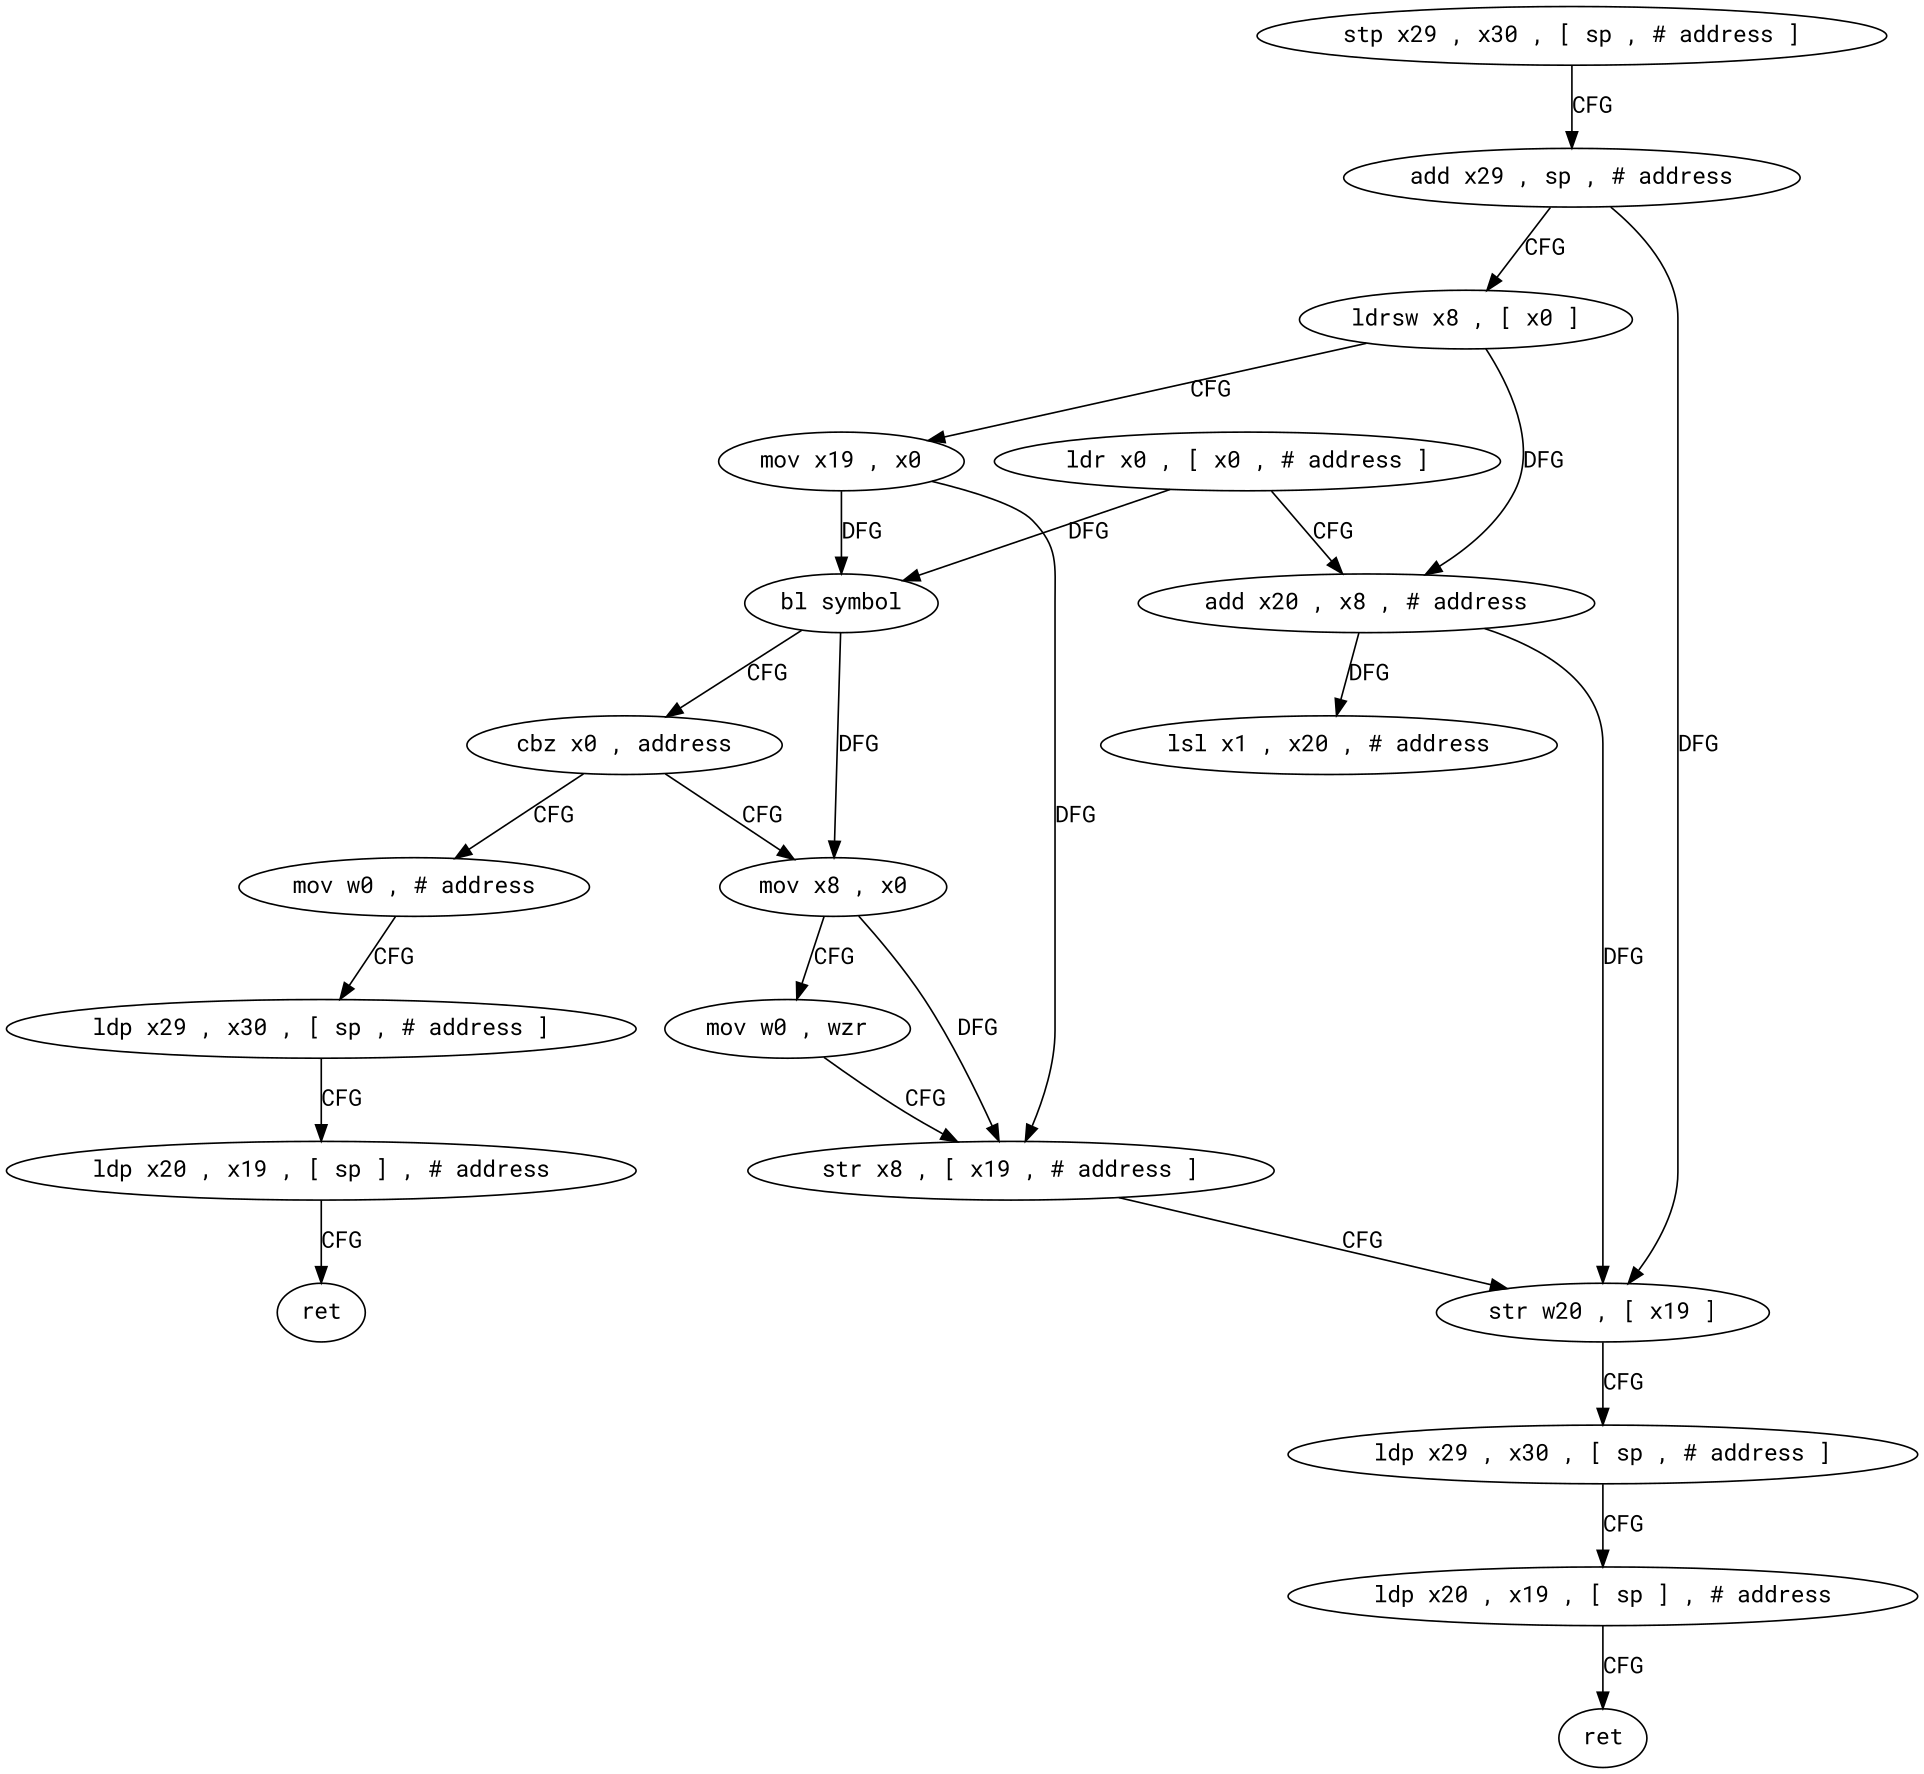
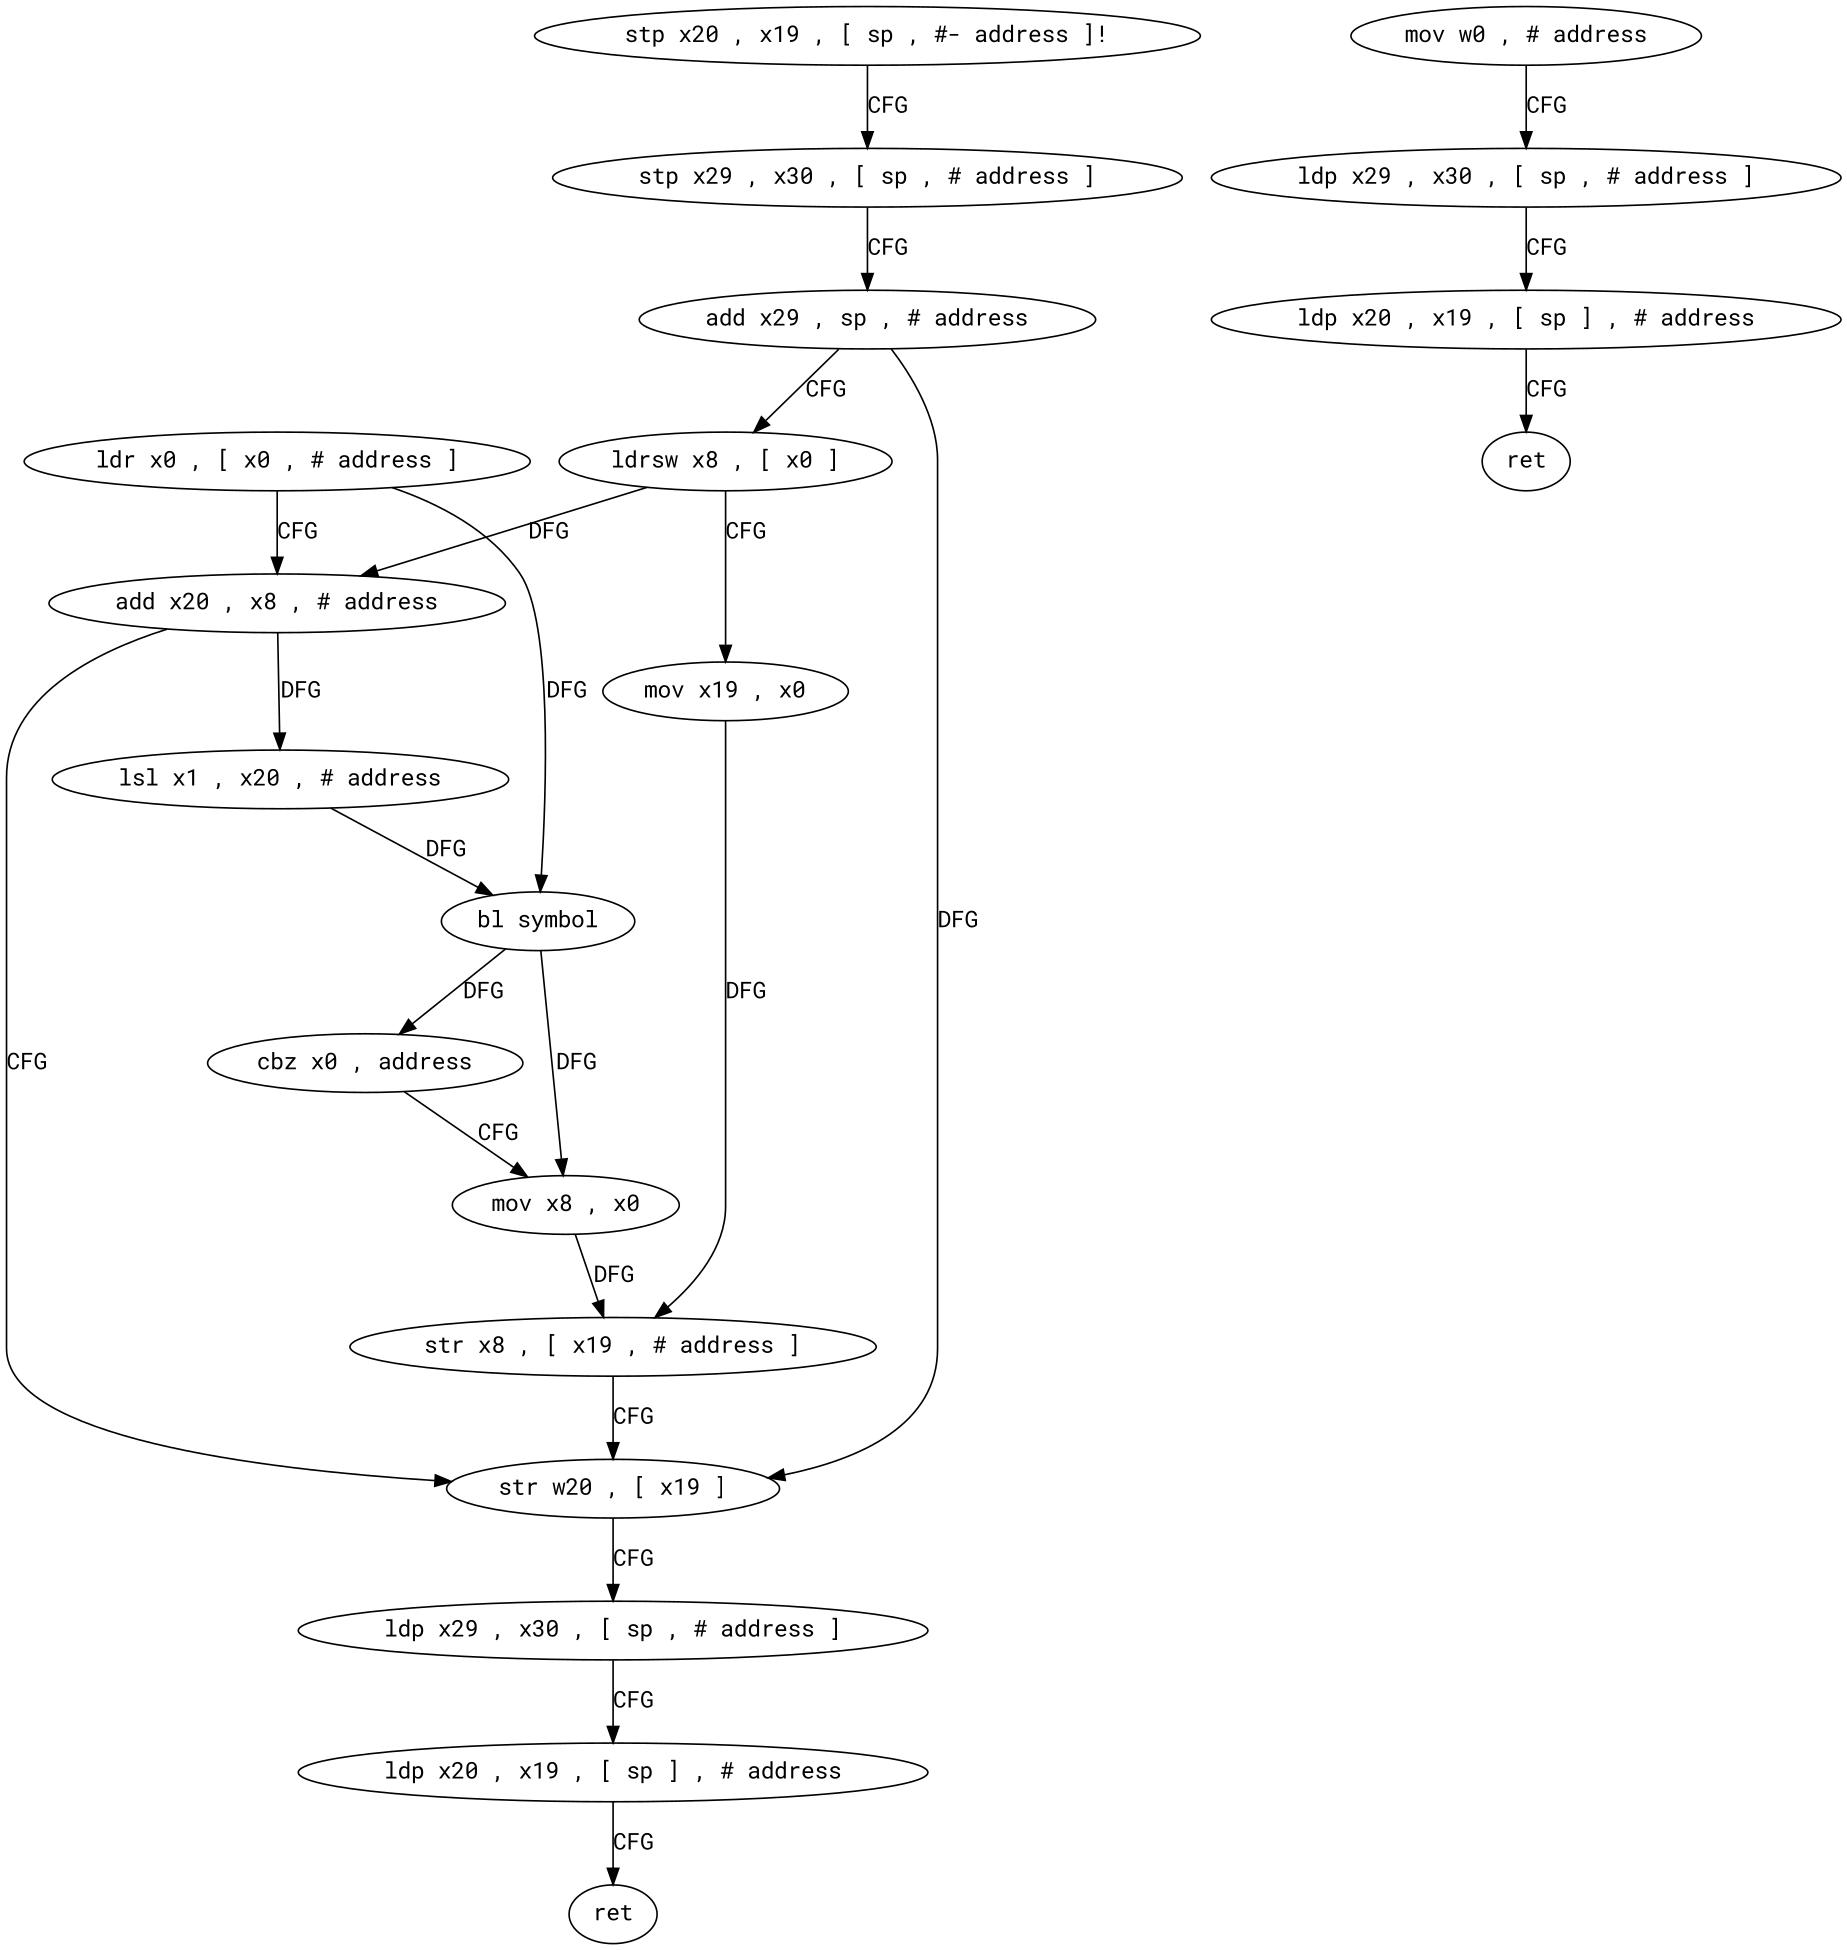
  digraph {
    fontname="Roboto Mono"
    node [fontname="Roboto Mono"]
    edge [fontname="Roboto Mono"]
+   n1 [label="stp x20 , x19 , [ sp , #- address ]!"]
    n2 [label="stp x29 , x30 , [ sp , # address ]"]
    n3 [label="add x29 , sp , # address"]
    n4 [label="ldrsw x8 , [ x0 ]"]
    n5 [label="str w20 , [ x19 ]"]
    n6 [label="mov x19 , x0"]
    n7 [label="add x20 , x8 , # address"]
    n8 [label="str x8 , [ x19 , # address ]"]
    n9 [label="lsl x1 , x20 , # address"]
    n10 [label="ldr x0 , [ x0 , # address ]"]
    n11 [label="bl symbol"]
    n12 [label="ldp x29 , x30 , [ sp , # address ]"]
    n13 [label="cbz x0 , address"]
    n14 [label="mov x8 , x0"]
    n15 [label="mov w0 , # address"]
-   n16 [label="mov w0 , wzr"]
    n17 [label="ldp x29 , x30 , [ sp , # address ]"]
    n18 [label="ldp x20 , x19 , [ sp ] , # address"]
    n19 [label=ret]
    n20 [label="ldp x20 , x19 , [ sp ] , # address"]
    n21 [label=ret]
+   n1 -> n2 [label=CFG]
    n2 -> n3 [label=CFG]
    n3 -> n4 [label=CFG]
    n3 -> n5 [label=DFG]
    n4 -> n6 [label=CFG]
    n4 -> n7 [label=DFG]
    n5 -> n12 [label=CFG]
    n6 -> n8 [label=DFG]
-   n7 -> n5 [label=DFG]
+   n7 -> n5 [label=CFG]
    n7 -> n9 [label=DFG]
    n8 -> n5 [label=CFG]
-   n6 -> n11 [label=DFG]
+   n9 -> n11 [label=DFG]
    n10 -> n7 [label=CFG]
    n10 -> n11 [label=DFG]
-   n11 -> n13 [label=CFG]
+   n11 -> n13 [label=DFG]
    n11 -> n14 [label=DFG]
    n12 -> n20 [label=CFG]
    n13 -> n14 [label=CFG]
-   n13 -> n15 [label=CFG]
    n14 -> n8 [label=DFG]
-   n14 -> n16 [label=CFG]
    n15 -> n17 [label=CFG]
-   n16 -> n8 [label=CFG]
    n17 -> n18 [label=CFG]
    n18 -> n19 [label=CFG]
    n20 -> n21 [label=CFG]
  }
